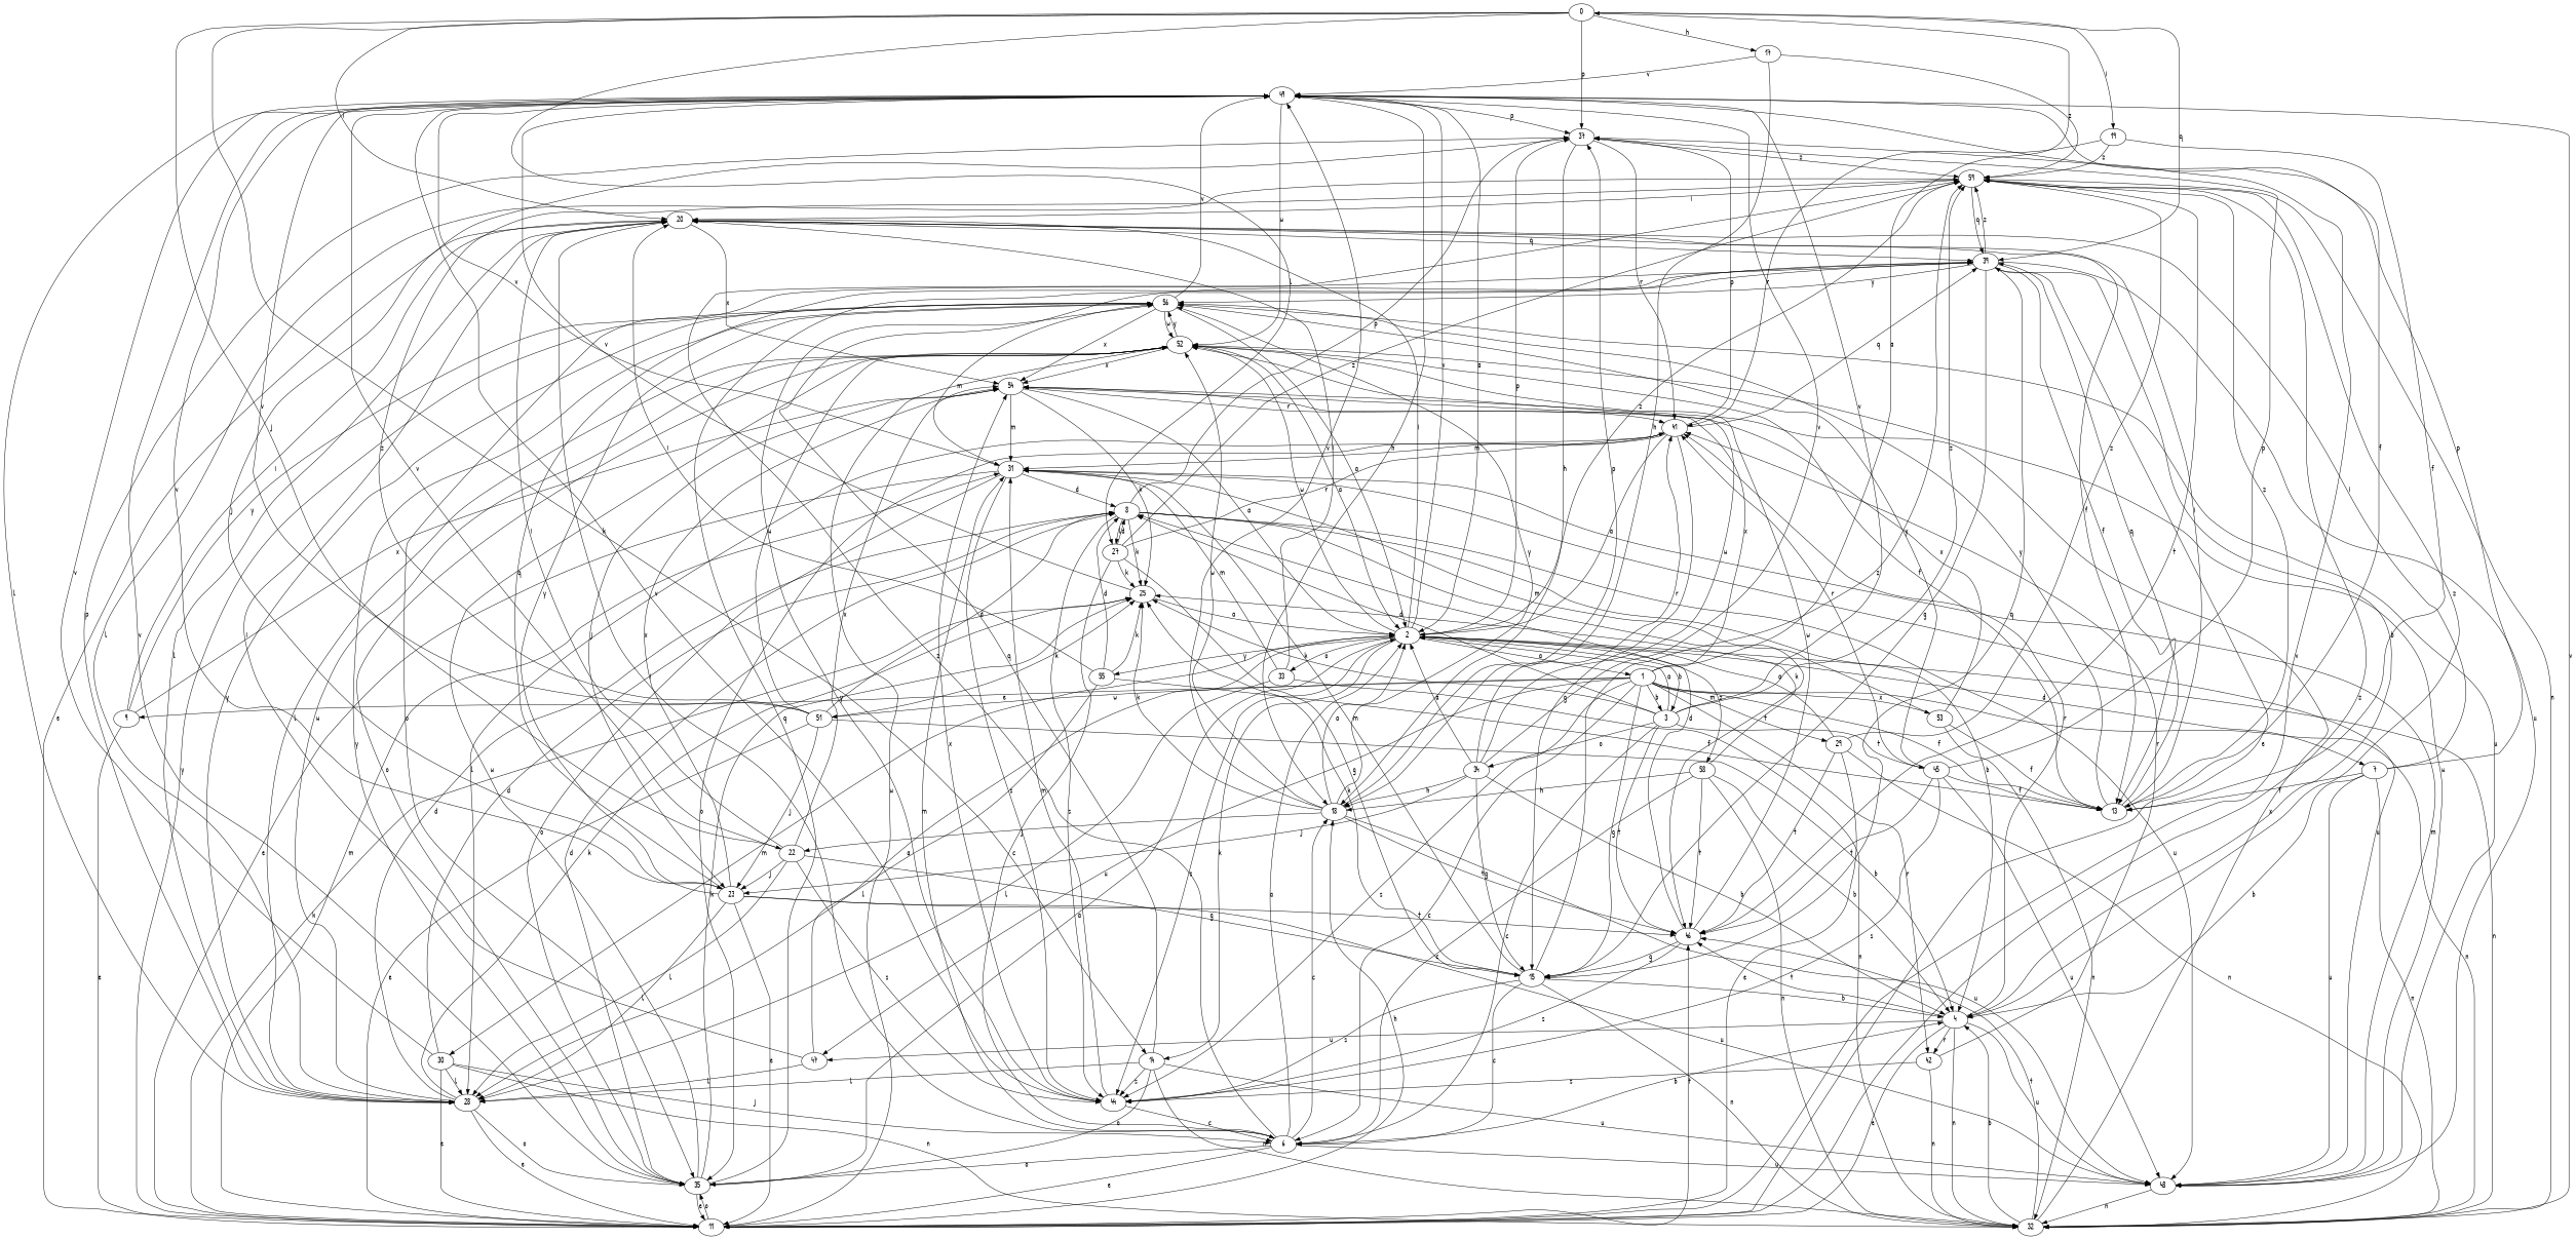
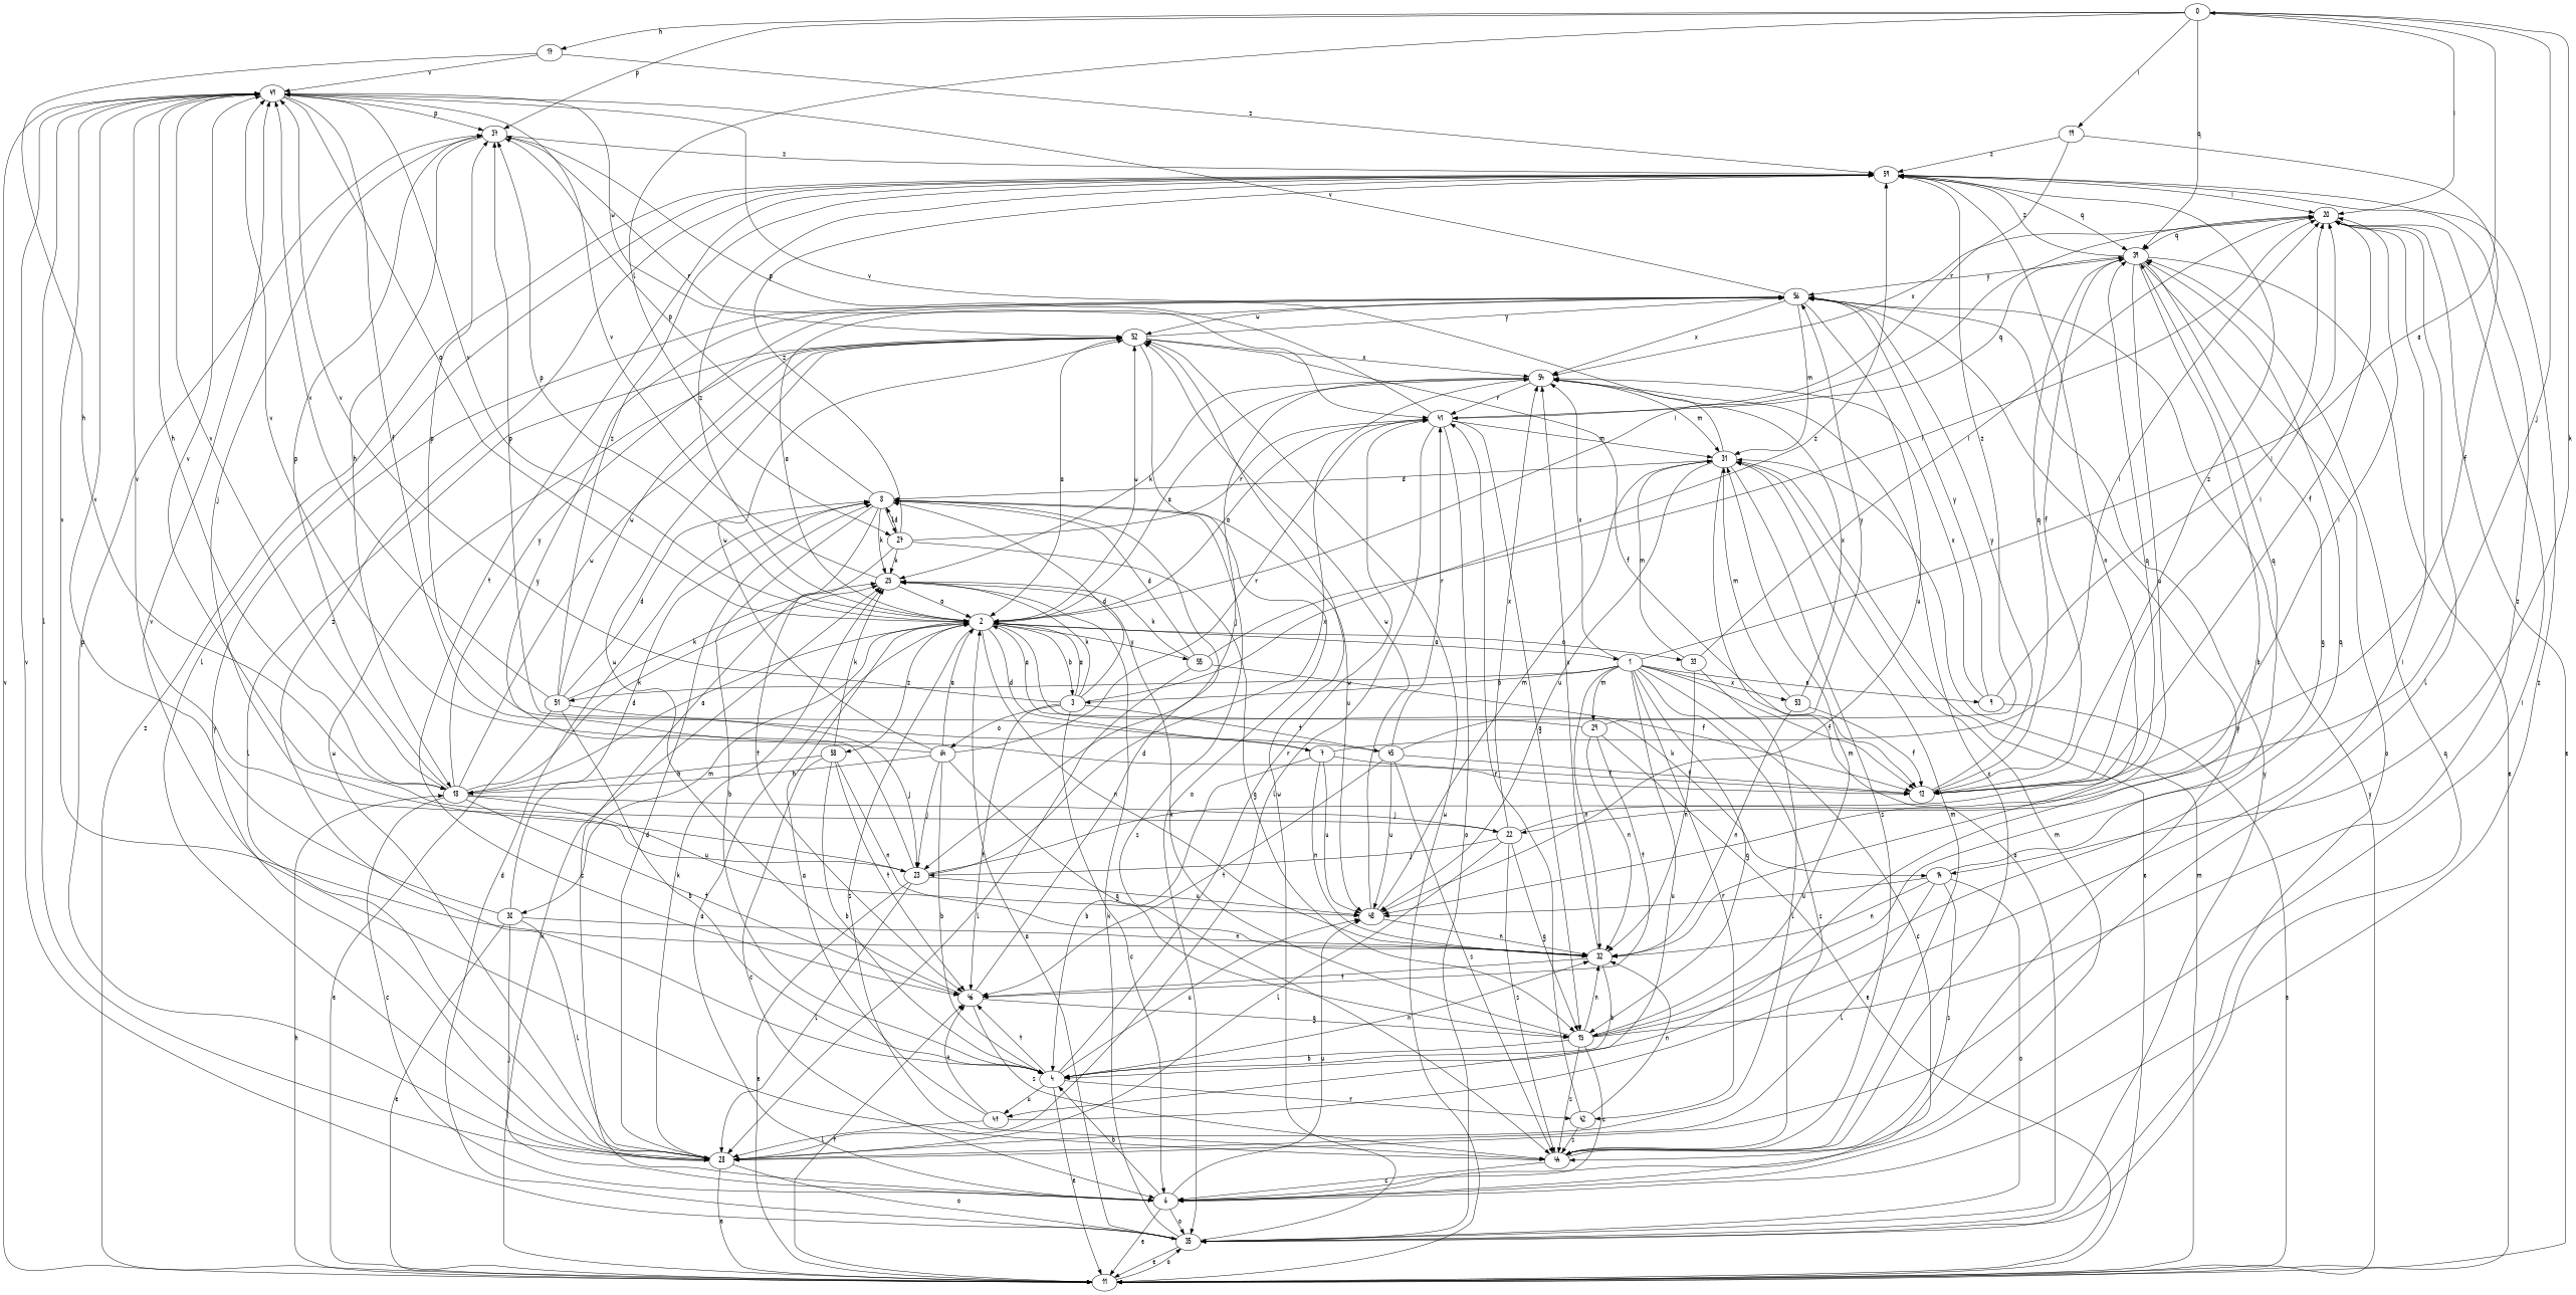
  strict digraph {
    fontname="Patrick Hand"
    node [fontname="Patrick Hand"]
    edge [fontname="Patrick Hand"]
    0
    17
    19
    20
    22
    n6 [label=14]
    27
    37
    39
    49
    59
    18
    13
    41
    54
    11
    28
    15
    44
    23
    32
    48
    35
    6
    8
    25
    4
    56
    1
    3
    9
    29
    n33 [label=42]
    47
    51
    53
    2
-   34
+   34 [label=64]
    45
    46
    31
    52
    7
    30
    33
    55
    58
    0 -> 17 [label=h]
    0 -> 19 [label=i]
    0 -> 20 [label=i]
    0 -> 22 [label=j]
    0 -> n6 [label=k]
    0 -> 27 [label=l]
    0 -> 37 [label=p]
    0 -> 39 [label=q]
    17 -> 49 [label=v]
    17 -> 59 [label=z]
    17 -> 18 [label=h]
    19 -> 59 [label=z]
    19 -> 13 [label=f]
    19 -> 41 [label=r]
    20 -> 39 [label=q]
    20 -> 13 [label=f]
    20 -> 54 [label=x]
    20 -> 11 [label=e]
    20 -> 28 [label=l]
    22 -> 20 [label=i]
    22 -> 49 [label=v]
    22 -> 54 [label=x]
    22 -> 28 [label=l]
    22 -> 15 [label=g]
    22 -> 44 [label=s]
    22 -> 23 [label=j]
    n6 -> 39 [label=q]
    n6 -> 28 [label=l]
    n6 -> 44 [label=s]
    n6 -> 32 [label=n]
    n6 -> 48 [label=u]
    n6 -> 35 [label=o]
    27 -> 59 [label=z]
    27 -> 41 [label=r]
    27 -> 15 [label=g]
    27 -> 6 [label=c]
    27 -> 8 [label=d]
    27 -> 25 [label=k]
    37 -> 59 [label=z]
    37 -> 18 [label=h]
    37 -> 41 [label=r]
    37 -> 23 [label=j]
    39 -> 59 [label=z]
    39 -> 13 [label=f]
    39 -> 11 [label=e]
    39 -> 15 [label=g]
    39 -> 48 [label=u]
    39 -> 35 [label=o]
    39 -> 4 [label=b]
    39 -> 56 [label=y]
    49 -> 37 [label=p]
    49 -> 18 [label=h]
    49 -> 13 [label=f]
    49 -> 28 [label=l]
    49 -> 2 [label=a]
    49 -> 52 [label=w]
    59 -> 20 [label=i]
    59 -> 39 [label=q]
    59 -> 28 [label=l]
    59 -> 32 [label=n]
    59 -> 46 [label=t]
    18 -> 22 [label=j]
    18 -> 37 [label=p]
    18 -> 49 [label=v]
    18 -> 48 [label=u]
-   6 -> 18 [label=c]
+   18 -> 6 [label=c]
    18 -> 25 [label=k]
    18 -> 56 [label=y]
    18 -> 2 [label=a]
    18 -> 46 [label=t]
    18 -> 52 [label=w]
    13 -> 20 [label=i]
    13 -> 39 [label=q]
    13 -> 59 [label=z]
    13 -> 56 [label=y]
    41 -> 37 [label=p]
    41 -> 39 [label=q]
    41 -> 28 [label=l]
    41 -> 15 [label=g]
    41 -> 35 [label=o]
    41 -> 2 [label=a]
    41 -> 31 [label=m]
    54 -> 41 [label=r]
    54 -> 23 [label=j]
    54 -> 25 [label=k]
    54 -> 2 [label=a]
    54 -> 31 [label=m]
    11 -> 49 [label=v]
    11 -> 59 [label=z]
    11 -> 18 [label=h]
    11 -> 35 [label=o]
    11 -> 25 [label=k]
    11 -> 56 [label=y]
    11 -> 46 [label=t]
    11 -> 31 [label=m]
    11 -> 52 [label=w]
    28 -> 37 [label=p]
    28 -> 11 [label=e]
    28 -> 35 [label=o]
    28 -> 8 [label=d]
    28 -> 25 [label=k]
    28 -> 56 [label=y]
    28 -> 52 [label=w]
    15 -> 39 [label=q]
    15 -> 59 [label=z]
    15 -> 44 [label=s]
    15 -> 32 [label=n]
    15 -> 6 [label=c]
    15 -> 25 [label=k]
    15 -> 4 [label=b]
    15 -> 31 [label=m]
    44 -> 49 [label=v]
    44 -> 54 [label=x]
    44 -> 6 [label=c]
    44 -> 56 [label=y]
    44 -> 31 [label=m]
    23 -> 39 [label=q]
    23 -> 49 [label=v]
    23 -> 54 [label=x]
    23 -> 11 [label=e]
    23 -> 28 [label=l]
    23 -> 48 [label=u]
    23 -> 56 [label=y]
-   23 -> 46 [label=t]
+   47 -> 46 [label=t]
    32 -> 49 [label=v]
    32 -> 54 [label=x]
    32 -> 4 [label=b]
    32 -> 46 [label=t]
    48 -> 32 [label=n]
    48 -> 31 [label=m]
    48 -> 52 [label=w]
    35 -> 39 [label=q]
    35 -> 49 [label=v]
    35 -> 11 [label=e]
    35 -> 8 [label=d]
    35 -> 25 [label=k]
    35 -> 56 [label=y]
    35 -> 2 [label=a]
    35 -> 52 [label=w]
    6 -> 20 [label=i]
    6 -> 59 [label=z]
    6 -> 11 [label=e]
    6 -> 48 [label=u]
    6 -> 35 [label=o]
    6 -> 4 [label=b]
    6 -> 2 [label=a]
    6 -> 31 [label=m]
    8 -> 27 [label=l]
    8 -> 37 [label=p]
    8 -> 44 [label=s]
    8 -> 48 [label=u]
    8 -> 25 [label=k]
    8 -> 4 [label=b]
    8 -> 46 [label=t]
    25 -> 49 [label=v]
    25 -> 2 [label=a]
    4 -> 59 [label=z]
    4 -> 41 [label=r]
    4 -> 11 [label=e]
    4 -> 32 [label=n]
    4 -> 48 [label=u]
    4 -> n33 [label=r]
    4 -> 47 [label=u]
    4 -> 46 [label=t]
    56 -> 49 [label=v]
    56 -> 54 [label=x]
    56 -> 48 [label=u]
    56 -> 2 [label=a]
    56 -> 31 [label=m]
    56 -> 52 [label=w]
    1 -> 0 [label=a]
    1 -> 13 [label=f]
    1 -> 54 [label=x]
    1 -> 15 [label=g]
    1 -> 44 [label=s]
    1 -> 32 [label=n]
    1 -> 6 [label=c]
    1 -> 3 [label=b]
    1 -> 9 [label=e]
    1 -> 29 [label=m]
    1 -> n33 [label=r]
    1 -> 47 [label=u]
    1 -> 51 [label=w]
    1 -> 53 [label=x]
    3 -> 49 [label=v]
    3 -> 59 [label=z]
    3 -> 6 [label=c]
    3 -> 8 [label=d]
    3 -> 25 [label=k]
    3 -> 2 [label=a]
    3 -> 34 [label=o]
    3 -> 45 [label=t]
    3 -> 46 [label=t]
    9 -> 20 [label=i]
    9 -> 54 [label=x]
    9 -> 11 [label=e]
    9 -> 56 [label=y]
    29 -> 59 [label=z]
    29 -> 11 [label=e]
    29 -> 32 [label=n]
    29 -> 2 [label=a]
    29 -> 46 [label=t]
    n33 -> 41 [label=r]
    n33 -> 44 [label=s]
    n33 -> 32 [label=n]
    47 -> 20 [label=i]
    47 -> 28 [label=l]
    47 -> 2 [label=a]
    51 -> 49 [label=v]
    51 -> 59 [label=z]
    51 -> 11 [label=e]
    51 -> 23 [label=j]
    51 -> 8 [label=d]
    51 -> 25 [label=k]
    51 -> 4 [label=b]
    51 -> 52 [label=w]
    53 -> 13 [label=f]
    53 -> 54 [label=x]
    53 -> 32 [label=n]
    53 -> 31 [label=m]
    2 -> 20 [label=i]
    2 -> n6 [label=k]
    2 -> 37 [label=p]
    2 -> 49 [label=v]
    2 -> 59 [label=z]
    2 -> 44 [label=s]
    2 -> 32 [label=n]
    2 -> 1 [label=a]
    2 -> 3 [label=b]
    2 -> 52 [label=w]
    2 -> 7 [label=d]
    2 -> 30 [label=m]
    2 -> 33 [label=o]
    2 -> 55 [label=y]
    2 -> 58 [label=z]
    34 -> 49 [label=v]
    34 -> 18 [label=h]
    34 -> 41 [label=r]
    34 -> 15 [label=g]
    34 -> 23 [label=j]
    34 -> 4 [label=b]
    34 -> 2 [label=a]
    34 -> 52 [label=w]
    45 -> 37 [label=p]
    45 -> 13 [label=f]
    45 -> 41 [label=r]
    45 -> 44 [label=s]
    45 -> 48 [label=u]
    45 -> 56 [label=y]
    45 -> 46 [label=t]
    46 -> 15 [label=g]
    46 -> 44 [label=s]
    46 -> 8 [label=d]
    46 -> 52 [label=w]
    31 -> 49 [label=v]
    31 -> 11 [label=e]
    31 -> 44 [label=s]
    31 -> 48 [label=u]
    31 -> 35 [label=o]
    31 -> 8 [label=d]
    52 -> 13 [label=f]
    52 -> 54 [label=x]
    52 -> 28 [label=l]
    52 -> 35 [label=o]
    52 -> 56 [label=y]
    52 -> 2 [label=a]
    7 -> 20 [label=i]
    7 -> 37 [label=p]
    7 -> 13 [label=f]
    7 -> 32 [label=n]
    7 -> 48 [label=u]
    7 -> 4 [label=b]
    30 -> 49 [label=v]
    30 -> 11 [label=e]
    30 -> 28 [label=l]
    30 -> 32 [label=n]
    30 -> 6 [label=j]
    30 -> 8 [label=d]
    33 -> 20 [label=i]
    33 -> 28 [label=l]
    33 -> 32 [label=n]
    33 -> 31 [label=m]
    55 -> 20 [label=i]
    55 -> 13 [label=f]
    55 -> 28 [label=l]
    55 -> 8 [label=d]
    55 -> 25 [label=k]
    58 -> 18 [label=h]
    58 -> 32 [label=n]
    58 -> 6 [label=c]
    58 -> 25 [label=k]
    58 -> 4 [label=b]
    58 -> 46 [label=t]
  }
